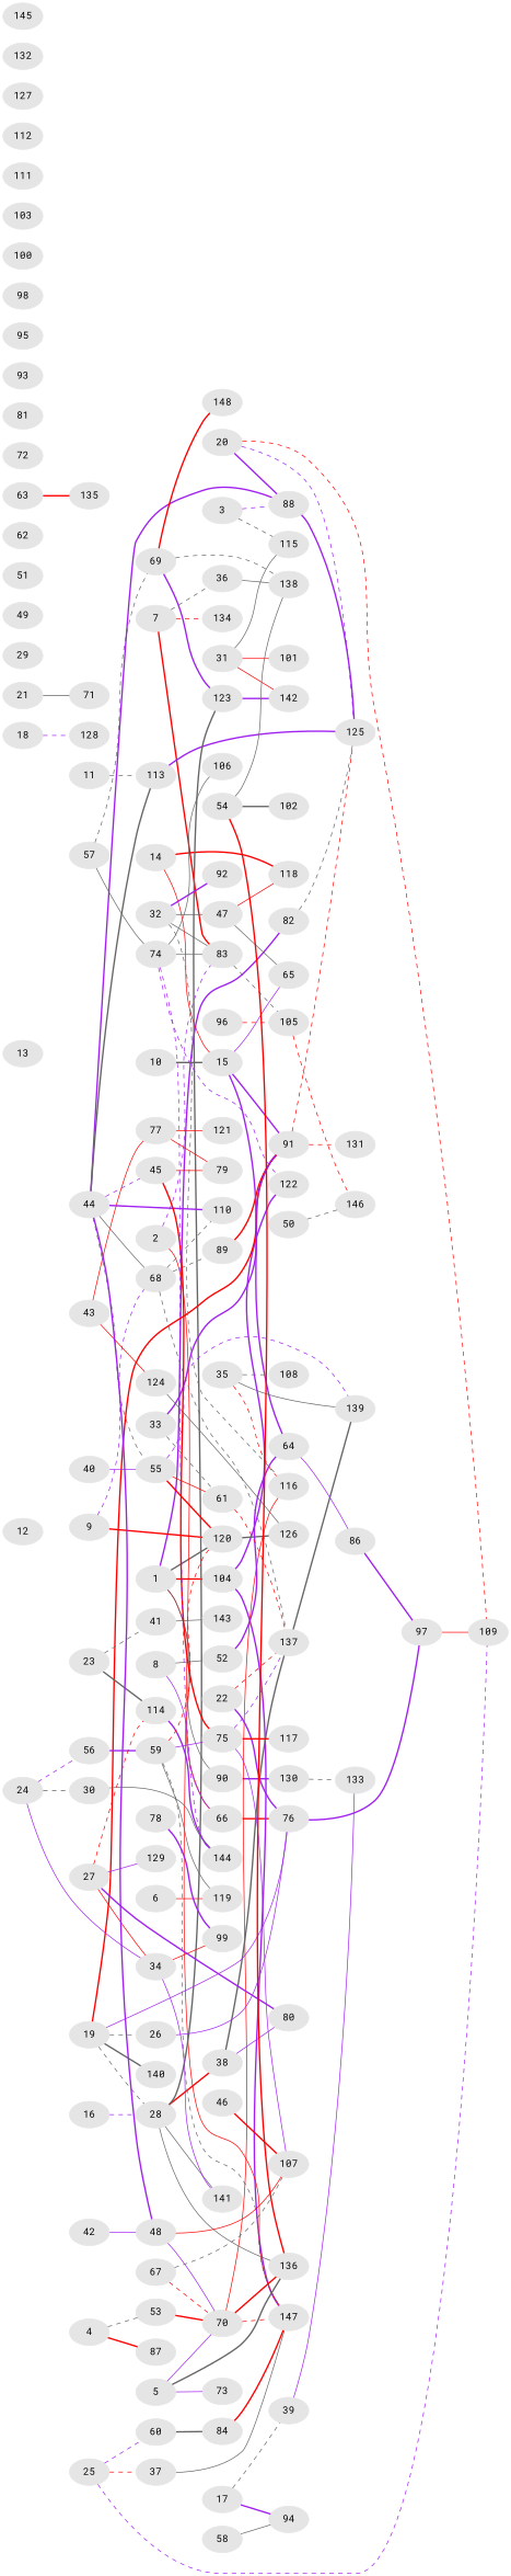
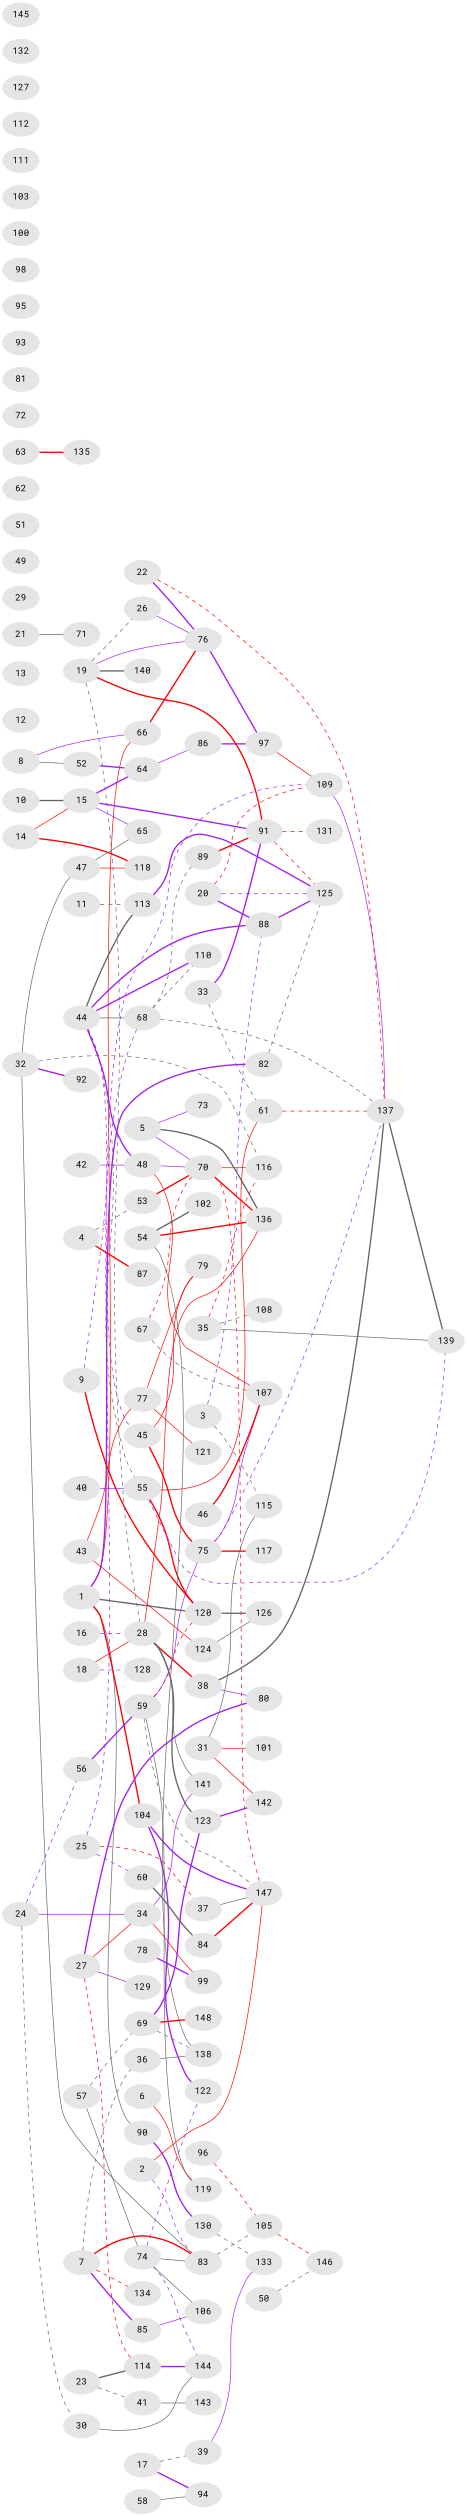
  graph {
    fontname="Roboto Mono"
    rankdir=LR
    node [color=gray90 fontname="Roboto Mono" style=filled]
    edge [color=purple fontname="Roboto Mono" style=solid]
    1
    66
    82
    90
    104
    120
    76
    125
    130
    147
    122
    126
    2
    83
    105
    3
    88
    115
    4
    53
    87
    70
    5
    73
    136
    116
    6
    119
    7
    36
+   85
    134
    138
    106
    8
    52
    64
    9
    68
    137
    110
    89
    10
    15
    65
    91
    11
    113
    12
    13
    14
    118
    86
    131
    16
    28
    38
    123
    141
    17
    39
    94
    133
    18
    128
    19
    26
    140
    97
    20
    109
    21
    71
    22
    139
    23
    41
    114
    143
    144
    24
    30
    34
    56
    99
    59
    25
    37
    60
    84
    27
    80
    129
    142
    29
    31
    101
    32
    47
    92
    33
    61
    35
    108
    40
    55
    42
    48
    107
    43
    77
    124
    79
    121
    44
    45
    75
    117
    46
    49
    50
    146
    51
    54
    102
    57
    69
    74
    148
    58
    62
    63
    135
    67
    72
    78
    81
    93
    95
    96
    98
    100
    103
    111
    112
    127
    132
    145
    1 -- 66 [color=red]
    1 -- 82 [style=bold]
    1 -- 90 [color=gray40]
    1 -- 104 [color=red style=bold]
    1 -- 120 [color=gray40 style=bold]
    66 -- 76 [color=red style=bold]
    82 -- 125 [color=gray40 style=dashed]
    90 -- 130 [style=bold]
    104 -- 147 [style=bold]
    104 -- 122 [style=bold]
    120 -- 126 [color=gray40 style=bold]
    76 -- 97 [style=bold]
    130 -- 133 [color=gray40 style=dashed]
    2 -- 147 [color=red]
    2 -- 83 [style=dashed]
    83 -- 105 [color=gray40 style=dashed]
    105 -- 146 [color=red style=dashed]
    3 -- 88 [style=dashed]
    3 -- 115 [color=gray40 style=dashed]
    88 -- 125 [style=bold]
    4 -- 53 [color=gray40 style=dashed]
    4 -- 87 [color=red style=bold]
    53 -- 70 [color=red style=bold]
    70 -- 147 [color=red style=dashed]
    70 -- 136 [color=red style=bold]
    70 -- 116 [color=red]
    5 -- 70
    5 -- 73
    5 -- 136 [color=gray40 style=bold]
    6 -- 119 [color=red]
    7 -- 83 [color=red style=bold]
    7 -- 36 [color=gray40 style=dashed]
+   7 -- 85 [style=bold]
    7 -- 134 [color=red style=dashed]
    36 -- 138 [color=gray40]
+   85 -- 106
    8 -- 66
    8 -- 52 [color=gray40]
    52 -- 64 [style=bold]
    64 -- 86
    9 -- 120 [color=red style=bold]
    9 -- 68 [style=dashed]
    68 -- 137 [color=gray40 style=dashed]
    68 -- 110 [color=gray40 style=dashed]
    68 -- 89 [color=gray40 style=dashed]
    137 -- 139 [color=gray40 style=bold]
    89 -- 91 [color=red style=bold]
    10 -- 15 [color=gray40 style=bold]
    15 -- 64 [style=bold]
    15 -- 65
    15 -- 91 [style=bold]
    91 -- 125 [color=red style=dashed]
    91 -- 131 [color=red style=dashed]
    11 -- 113 [color=gray40 style=dashed]
    113 -- 125 [style=bold]
    14 -- 15 [color=red]
    14 -- 118 [color=red style=bold]
    86 -- 97 [style=bold]
    16 -- 28 [style=dashed]
-   28 -- 136 [color=gray40]
+   28 -- 136 [color=red]
    28 -- 38 [color=red style=bold]
    28 -- 123 [color=gray40 style=bold]
    28 -- 141 [color=gray40]
    38 -- 137 [color=gray40 style=bold]
    38 -- 80
    123 -- 142 [style=bold]
    17 -- 39 [color=gray40 style=dashed]
    17 -- 94 [style=bold]
    39 -- 133
+   18 -- 28 [color=red]
    18 -- 128 [style=dashed]
    19 -- 76
    19 -- 91 [color=red style=bold]
    19 -- 28 [color=gray40 style=dashed]
    19 -- 26 [color=gray40 style=dashed]
    19 -- 140 [color=gray40 style=bold]
    26 -- 76
    97 -- 109 [color=red]
    20 -- 125 [style=dashed]
    20 -- 88 [style=bold]
    20 -- 109 [color=red style=dashed]
+   109 -- 137
    21 -- 71 [color=gray40]
    22 -- 76 [style=bold]
    22 -- 137 [color=red style=dashed]
    23 -- 41 [color=gray40 style=dashed]
    23 -- 114 [color=gray40 style=bold]
    41 -- 143 [color=gray40]
    114 -- 144 [style=bold]
    24 -- 30 [color=gray40 style=dashed]
    24 -- 34
    24 -- 56 [style=dashed]
    30 -- 144 [color=gray40]
    34 -- 141
    34 -- 99 [color=red]
    56 -- 59 [style=bold]
    59 -- 120 [color=red style=dashed]
    59 -- 147 [color=gray40 style=dashed]
    59 -- 119 [color=gray40]
    59 -- 75
    25 -- 109 [style=dashed]
    25 -- 37 [color=red style=dashed]
    25 -- 60 [style=dashed]
    37 -- 147 [color=gray40]
    60 -- 84 [color=gray40 style=bold]
    84 -- 147 [color=red style=bold]
    27 -- 114 [color=red style=dashed]
    27 -- 34 [color=red]
    27 -- 80 [style=bold]
    27 -- 129
    31 -- 115 [color=gray40]
    31 -- 142 [color=red]
    31 -- 101 [color=red]
    32 -- 83 [color=gray40]
    32 -- 116 [color=gray40 style=dashed]
    32 -- 47 [color=gray40]
    32 -- 92 [style=bold]
    47 -- 65 [color=gray40]
    47 -- 118 [color=red]
    33 -- 91 [style=bold]
    33 -- 61 [color=gray40 style=dashed]
    61 -- 137 [color=red style=dashed]
    35 -- 116 [color=red style=dashed]
    35 -- 139 [color=gray40]
    35 -- 108 [color=gray40 style=dashed]
    40 -- 55
    55 -- 120 [color=red style=bold]
    55 -- 139 [style=dashed]
    55 -- 61 [color=red]
    42 -- 48
    48 -- 70
    48 -- 107 [color=red]
    43 -- 77 [color=red]
    43 -- 124 [color=red]
    77 -- 79 [color=red]
    77 -- 121 [color=red]
    124 -- 126 [color=gray40]
    44 -- 88 [style=bold]
    44 -- 68 [color=gray40]
    44 -- 110 [style=bold]
    44 -- 113 [color=gray40 style=bold]
    44 -- 55 [color=gray40 style=dashed]
    44 -- 48 [style=bold]
    44 -- 45 [style=dashed]
    45 -- 79 [color=red]
    45 -- 75 [color=red style=bold]
    75 -- 137 [style=dashed]
    75 -- 107
    75 -- 117 [color=red style=bold]
    46 -- 107 [color=red style=bold]
    50 -- 146 [color=gray40 style=dashed]
    54 -- 136 [color=red style=bold]
    54 -- 138 [color=gray40]
    54 -- 102 [color=gray40 style=bold]
    57 -- 69 [color=gray40 style=dashed]
    57 -- 74 [color=gray40]
    69 -- 138 [color=gray40 style=dashed]
    69 -- 123 [style=bold]
    69 -- 148 [color=red style=bold]
    74 -- 122 [style=dashed]
    74 -- 83 [color=gray40]
    74 -- 106 [color=gray40]
    74 -- 144 [style=dashed]
    58 -- 94 [color=gray40]
    63 -- 135 [color=red style=bold]
    67 -- 70 [color=red style=dashed]
    67 -- 107 [color=gray40 style=dashed]
    78 -- 99 [style=bold]
    96 -- 105 [color=red style=dashed]
  }
